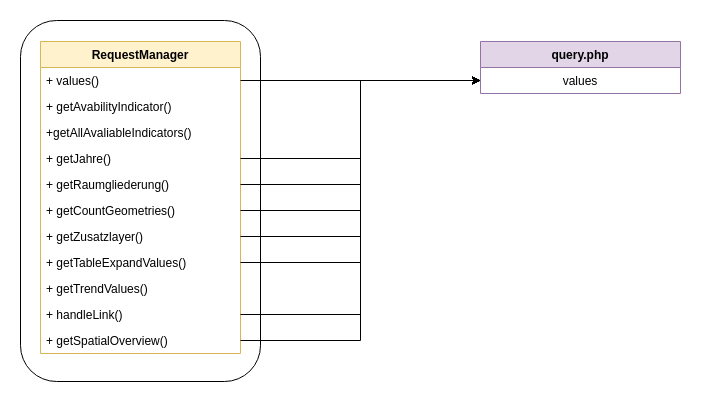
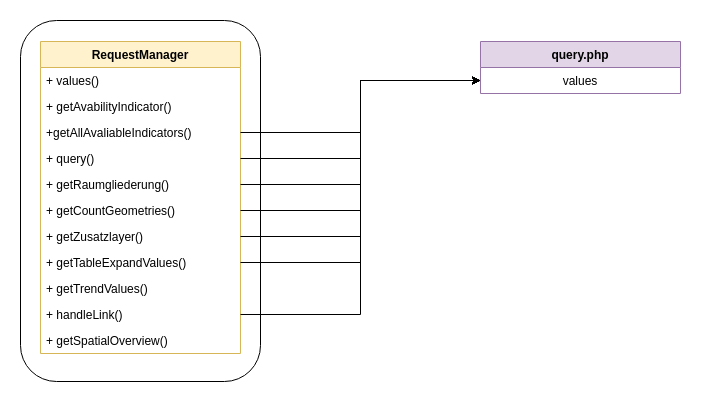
  <mxCell id="0" />
  <mxCell id="1" parent="0" />
  <mxCell id="2" value="" style="rounded=1;whiteSpace=wrap;html=1;align=center;" vertex="1" parent="1"><mxGeometry x="20" y="20" width="240" height="361" as="geometry" /></mxCell>
  <mxCell id="3" value="RequestManager" style="swimlane;fontStyle=1;align=center;verticalAlign=top;childLayout=stackLayout;horizontal=1;startSize=26;horizontalStack=0;resizeParent=1;resizeParentMax=0;resizeLast=0;collapsible=1;marginBottom=0;fillColor=#fff2cc;strokeColor=#d6b656;" vertex="1" parent="1"><mxGeometry x="40" y="41" width="200" height="312" as="geometry" /></mxCell>
  <mxCell id="4" value="+ values()" style="text;strokeColor=none;fillColor=none;align=left;verticalAlign=top;spacingLeft=4;spacingRight=4;overflow=hidden;rotatable=0;points=[[0,0.5],[1,0.5]];portConstraint=eastwest;" vertex="1" parent="3"><mxGeometry y="26" width="200" height="26" as="geometry" /></mxCell>
  <mxCell id="5" value="+ getAvabilityIndicator()" style="text;strokeColor=none;fillColor=none;align=left;verticalAlign=top;spacingLeft=4;spacingRight=4;overflow=hidden;rotatable=0;points=[[0,0.5],[1,0.5]];portConstraint=eastwest;" vertex="1" parent="3"><mxGeometry y="52" width="200" height="26" as="geometry" /></mxCell>
  <mxCell id="6" value="+getAllAvaliableIndicators()" style="text;strokeColor=none;fillColor=none;align=left;verticalAlign=top;spacingLeft=4;spacingRight=4;overflow=hidden;rotatable=0;points=[[0,0.5],[1,0.5]];portConstraint=eastwest;" vertex="1" parent="3"><mxGeometry y="78" width="200" height="26" as="geometry" /></mxCell>
- <mxCell id="7" value="+ getJahre()" style="text;strokeColor=none;fillColor=none;align=left;verticalAlign=top;spacingLeft=4;spacingRight=4;overflow=hidden;rotatable=0;points=[[0,0.5],[1,0.5]];portConstraint=eastwest;" vertex="1" parent="3"><mxGeometry y="104" width="200" height="26" as="geometry" /></mxCell>
+ <mxCell id="7" value="+ query()" style="text;strokeColor=none;fillColor=none;align=left;verticalAlign=top;spacingLeft=4;spacingRight=4;overflow=hidden;rotatable=0;points=[[0,0.5],[1,0.5]];portConstraint=eastwest;" vertex="1" parent="3"><mxGeometry y="104" width="200" height="26" as="geometry" /></mxCell>
  <mxCell id="8" value="+ getRaumgliederung()" style="text;strokeColor=none;fillColor=none;align=left;verticalAlign=top;spacingLeft=4;spacingRight=4;overflow=hidden;rotatable=0;points=[[0,0.5],[1,0.5]];portConstraint=eastwest;" vertex="1" parent="3"><mxGeometry y="130" width="200" height="26" as="geometry" /></mxCell>
  <mxCell id="9" value="+ getCountGeometries()" style="text;strokeColor=none;fillColor=none;align=left;verticalAlign=top;spacingLeft=4;spacingRight=4;overflow=hidden;rotatable=0;points=[[0,0.5],[1,0.5]];portConstraint=eastwest;" vertex="1" parent="3"><mxGeometry y="156" width="200" height="26" as="geometry" /></mxCell>
  <mxCell id="10" value="+ getZusatzlayer()" style="text;strokeColor=none;fillColor=none;align=left;verticalAlign=top;spacingLeft=4;spacingRight=4;overflow=hidden;rotatable=0;points=[[0,0.5],[1,0.5]];portConstraint=eastwest;" vertex="1" parent="3"><mxGeometry y="182" width="200" height="26" as="geometry" /></mxCell>
  <mxCell id="11" value="+ getTableExpandValues()" style="text;strokeColor=none;fillColor=none;align=left;verticalAlign=top;spacingLeft=4;spacingRight=4;overflow=hidden;rotatable=0;points=[[0,0.5],[1,0.5]];portConstraint=eastwest;" vertex="1" parent="3"><mxGeometry y="208" width="200" height="26" as="geometry" /></mxCell>
  <mxCell id="12" value="+ getTrendValues()" style="text;strokeColor=none;fillColor=none;align=left;verticalAlign=top;spacingLeft=4;spacingRight=4;overflow=hidden;rotatable=0;points=[[0,0.5],[1,0.5]];portConstraint=eastwest;" vertex="1" parent="3"><mxGeometry y="234" width="200" height="26" as="geometry" /></mxCell>
  <mxCell id="13" value="+ handleLink()" style="text;strokeColor=none;fillColor=none;align=left;verticalAlign=top;spacingLeft=4;spacingRight=4;overflow=hidden;rotatable=0;points=[[0,0.5],[1,0.5]];portConstraint=eastwest;" vertex="1" parent="3"><mxGeometry y="260" width="200" height="26" as="geometry" /></mxCell>
  <mxCell id="14" value="+ getSpatialOverview()" style="text;strokeColor=none;fillColor=none;align=left;verticalAlign=top;spacingLeft=4;spacingRight=4;overflow=hidden;rotatable=0;points=[[0,0.5],[1,0.5]];portConstraint=eastwest;" vertex="1" parent="3"><mxGeometry y="286" width="200" height="26" as="geometry" /></mxCell>
  <mxCell id="15" value="query.php" style="swimlane;fontStyle=1;align=center;verticalAlign=top;childLayout=stackLayout;horizontal=1;startSize=26;horizontalStack=0;resizeParent=1;resizeParentMax=0;resizeLast=0;collapsible=1;marginBottom=0;fillColor=#e1d5e7;strokeColor=#9673a6;" vertex="1" parent="1"><mxGeometry x="480" y="41" width="200" height="52" as="geometry" /></mxCell>
  <mxCell id="16" value="values" style="text;strokeColor=none;fillColor=none;align=center;verticalAlign=top;spacingLeft=4;spacingRight=4;overflow=hidden;rotatable=0;points=[[0,0.5],[1,0.5]];portConstraint=eastwest;fontStyle=0" vertex="1" parent="15"><mxGeometry y="26" width="200" height="26" as="geometry" /></mxCell>
- <mxCell id="17" style="edgeStyle=orthogonalEdgeStyle;rounded=0;orthogonalLoop=1;jettySize=auto;html=1;exitX=1;exitY=0.5;exitDx=0;exitDy=0;entryX=0;entryY=0.5;entryDx=0;entryDy=0;" edge="1" parent="1" source="4" target="16"><mxGeometry relative="1" as="geometry" /></mxCell>
+ <mxCell id="18" style="edgeStyle=orthogonalEdgeStyle;rounded=0;orthogonalLoop=1;jettySize=auto;html=1;exitX=1;exitY=0.5;exitDx=0;exitDy=0;entryX=0;entryY=0.5;entryDx=0;entryDy=0;" edge="1" parent="1" source="6" target="16"><mxGeometry relative="1" as="geometry" /></mxCell>
  <mxCell id="19" style="edgeStyle=orthogonalEdgeStyle;rounded=0;orthogonalLoop=1;jettySize=auto;html=1;exitX=1;exitY=0.5;exitDx=0;exitDy=0;entryX=0;entryY=0.5;entryDx=0;entryDy=0;" edge="1" parent="1" source="7" target="16"><mxGeometry relative="1" as="geometry" /></mxCell>
  <mxCell id="20" style="edgeStyle=orthogonalEdgeStyle;rounded=0;orthogonalLoop=1;jettySize=auto;html=1;exitX=1;exitY=0.5;exitDx=0;exitDy=0;entryX=0;entryY=0.5;entryDx=0;entryDy=0;" edge="1" parent="1" source="8" target="16"><mxGeometry relative="1" as="geometry" /></mxCell>
  <mxCell id="21" style="edgeStyle=orthogonalEdgeStyle;rounded=0;orthogonalLoop=1;jettySize=auto;html=1;entryX=0;entryY=0.5;entryDx=0;entryDy=0;" edge="1" parent="1" source="11" target="16"><mxGeometry relative="1" as="geometry" /></mxCell>
  <mxCell id="22" style="edgeStyle=orthogonalEdgeStyle;rounded=0;orthogonalLoop=1;jettySize=auto;html=1;exitX=1;exitY=0.5;exitDx=0;exitDy=0;entryX=0;entryY=0.5;entryDx=0;entryDy=0;" edge="1" parent="1" source="9" target="16"><mxGeometry relative="1" as="geometry" /></mxCell>
  <mxCell id="23" style="edgeStyle=orthogonalEdgeStyle;rounded=0;orthogonalLoop=1;jettySize=auto;html=1;exitX=1;exitY=0.5;exitDx=0;exitDy=0;entryX=0;entryY=0.5;entryDx=0;entryDy=0;" edge="1" parent="1" source="10" target="16"><mxGeometry relative="1" as="geometry" /></mxCell>
- <mxCell id="24" style="edgeStyle=orthogonalEdgeStyle;rounded=0;orthogonalLoop=1;jettySize=auto;html=1;exitX=1;exitY=0.5;exitDx=0;exitDy=0;entryX=0;entryY=0.5;entryDx=0;entryDy=0;" edge="1" parent="1" source="13" target="16"><mxGeometry relative="1" as="geometry" /></mxCell>
- <mxCell id="25" style="edgeStyle=orthogonalEdgeStyle;rounded=0;orthogonalLoop=1;jettySize=auto;html=1;exitX=1;exitY=0.5;exitDx=0;exitDy=0;entryX=0;entryY=0.5;entryDx=0;entryDy=0;" edge="1" parent="1" source="14" target="16"><mxGeometry relative="1" as="geometry" /></mxCell>
+ <mxCell id="24" style="edgeStyle=orthogonalEdgeStyle;rounded=0;orthogonalLoop=1;jettySize=auto;html=1;exitX=1;exitY=0.5;exitDx=0;exitDy=0;entryX=0;entryY=0.5;entryDx=0;entryDy=0;endArrow=open;" edge="1" parent="1" source="13" target="16"><mxGeometry relative="1" as="geometry" /></mxCell>
